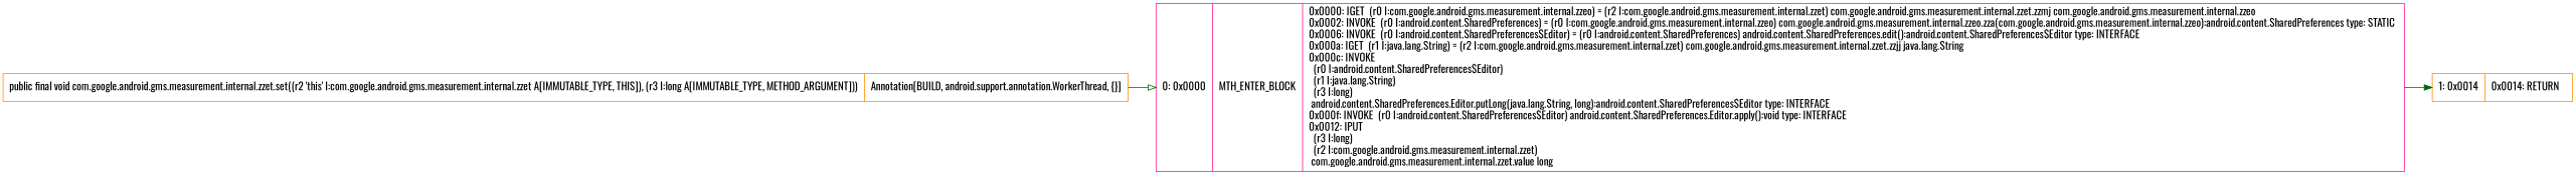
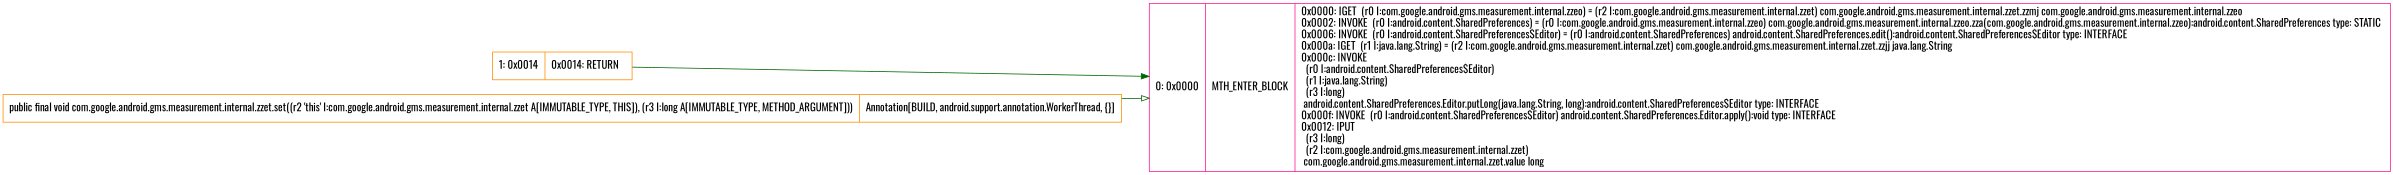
  digraph {
    rankdir=LR
    fontname=Oswald
    node [shape=record color=darkorange fontname=Oswald]
    edge [color=darkgreen fontname=Oswald]
    n1 [label="{0\:\ 0x0000|MTH_ENTER_BLOCK\l|0x0000: IGET  (r0 I:com.google.android.gms.measurement.internal.zzeo) = (r2 I:com.google.android.gms.measurement.internal.zzet) com.google.android.gms.measurement.internal.zzet.zzmj com.google.android.gms.measurement.internal.zzeo \l0x0002: INVOKE  (r0 I:android.content.SharedPreferences) = (r0 I:com.google.android.gms.measurement.internal.zzeo) com.google.android.gms.measurement.internal.zzeo.zza(com.google.android.gms.measurement.internal.zzeo):android.content.SharedPreferences type: STATIC \l0x0006: INVOKE  (r0 I:android.content.SharedPreferences$Editor) = (r0 I:android.content.SharedPreferences) android.content.SharedPreferences.edit():android.content.SharedPreferences$Editor type: INTERFACE \l0x000a: IGET  (r1 I:java.lang.String) = (r2 I:com.google.android.gms.measurement.internal.zzet) com.google.android.gms.measurement.internal.zzet.zzjj java.lang.String \l0x000c: INVOKE  \l  (r0 I:android.content.SharedPreferences$Editor)\l  (r1 I:java.lang.String)\l  (r3 I:long)\l android.content.SharedPreferences.Editor.putLong(java.lang.String, long):android.content.SharedPreferences$Editor type: INTERFACE \l0x000f: INVOKE  (r0 I:android.content.SharedPreferences$Editor) android.content.SharedPreferences.Editor.apply():void type: INTERFACE \l0x0012: IPUT  \l  (r3 I:long)\l  (r2 I:com.google.android.gms.measurement.internal.zzet)\l com.google.android.gms.measurement.internal.zzet.value long \l}" color=deeppink]
    n2 [label="{1\:\ 0x0014|0x0014: RETURN   \l}"]
    n3 [label="{public final void com.google.android.gms.measurement.internal.zzet.set((r2 'this' I:com.google.android.gms.measurement.internal.zzet A[IMMUTABLE_TYPE, THIS]), (r3 I:long A[IMMUTABLE_TYPE, METHOD_ARGUMENT]))  | Annotation[BUILD, android.support.annotation.WorkerThread, \{\}]\l}"]
-   n1 -> n2 [arrowhead=normal]
+   n2 -> n1 [arrowhead=normal]
    n3 -> n1 [arrowhead=onormal]
  }
